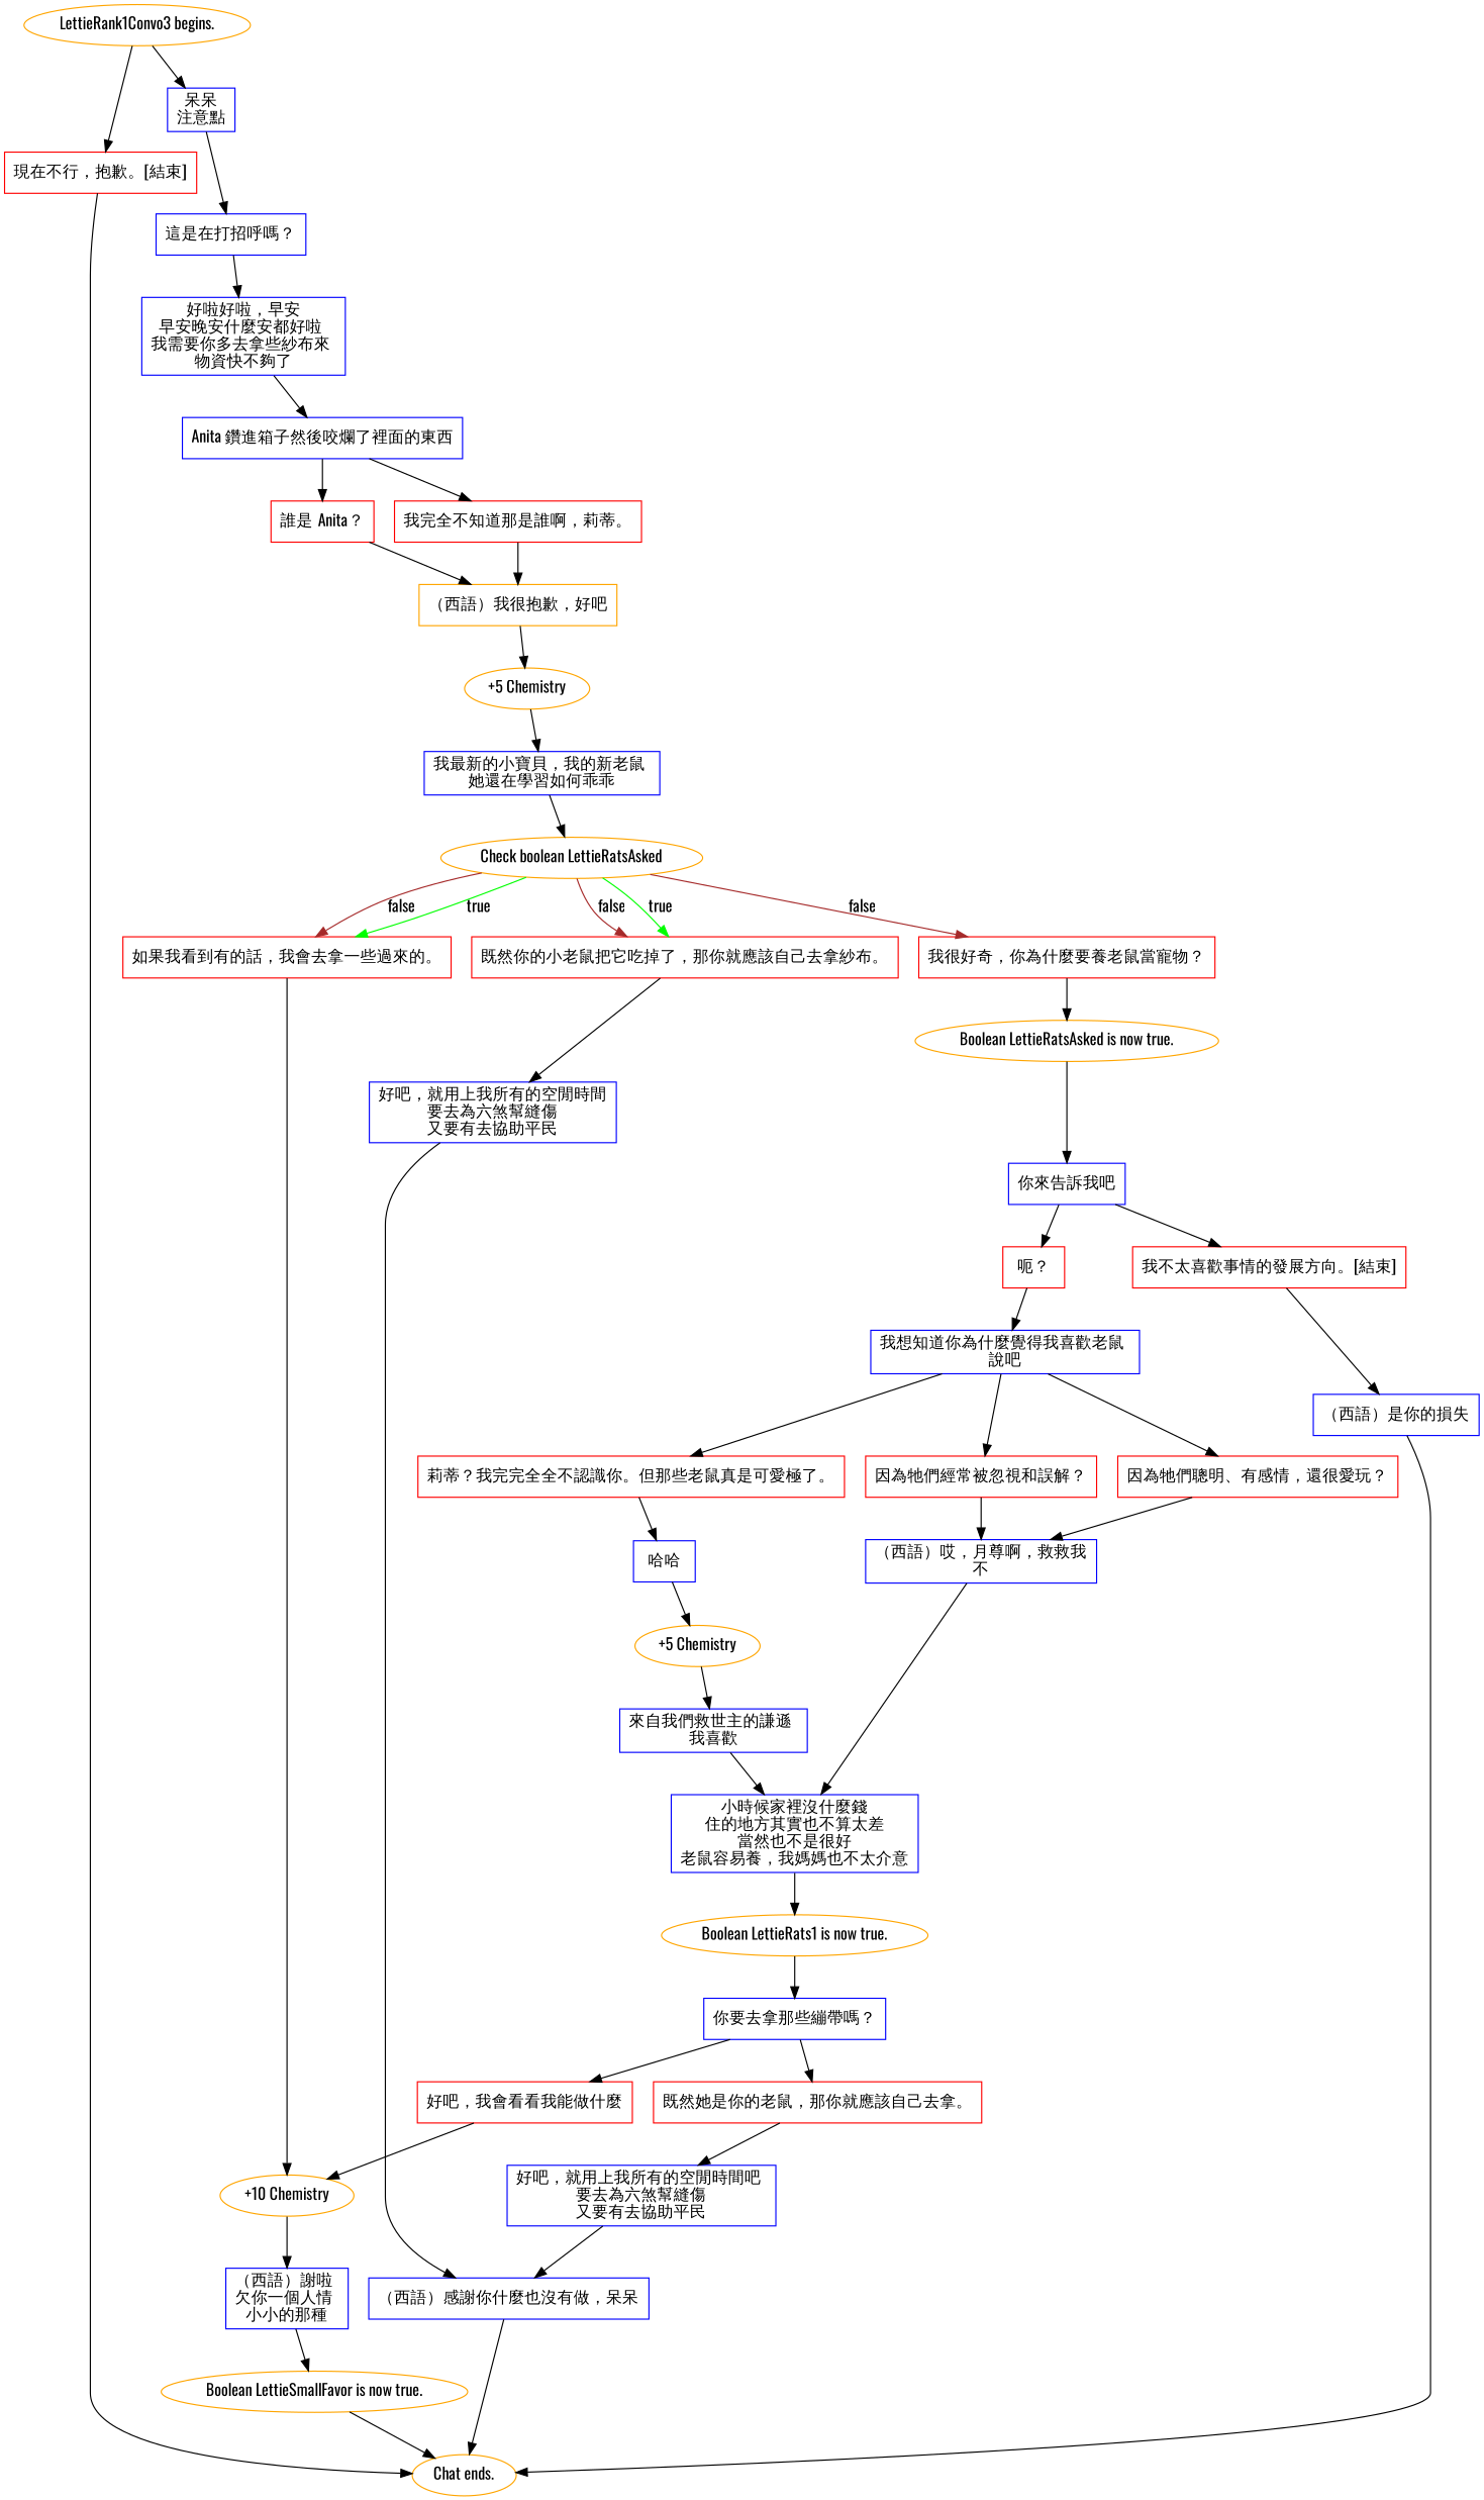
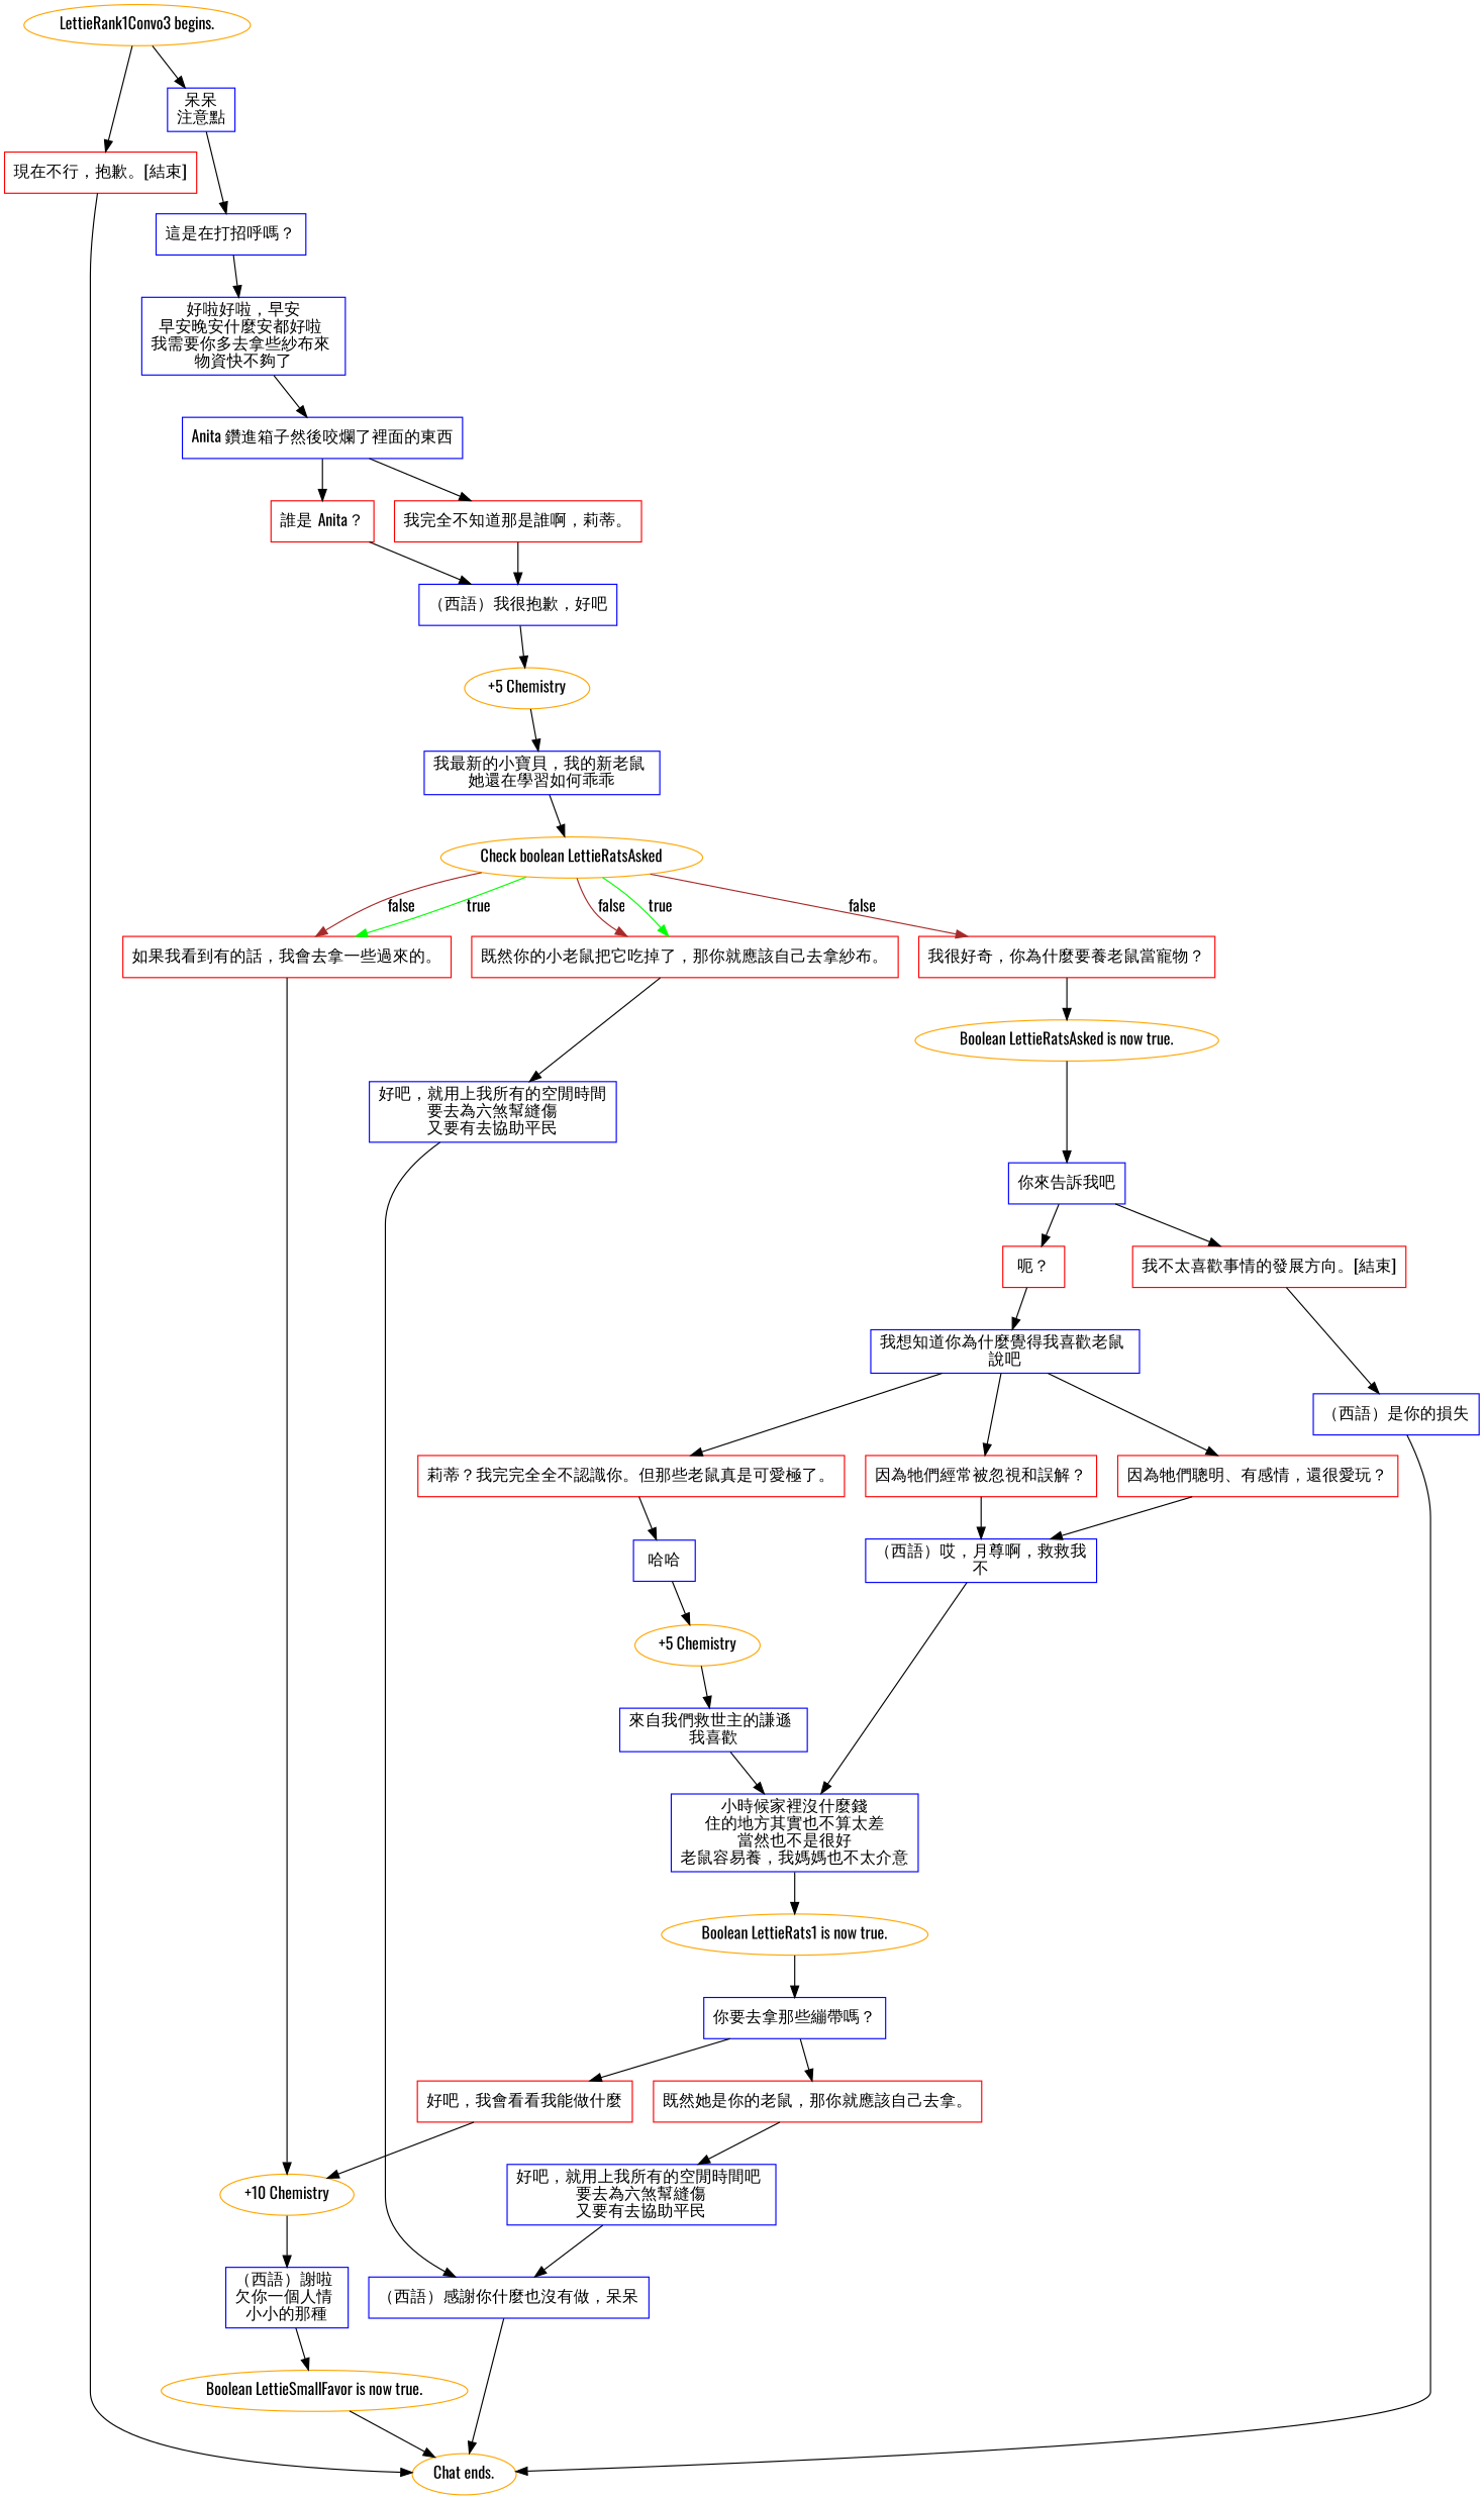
  digraph {
    fontname=Oswald
    node [color=blue fontname=Oswald shape=box]
    edge [fontname=Oswald]
    "LettieRank1Convo3 begins." [color=orange shape=""]
    n2 [label="呆呆\n注意點"]
    n3 [color=red label="現在不行，抱歉。[結束]"]
    n4 [label="這是在打招呼嗎？"]
    n5 [label="好啦好啦，早安\n早安晚安什麼安都好啦 \n我需要你多去拿些紗布來 \n物資快不夠了"]
    "Chat ends." [color=orange shape=""]
    n7 [label="Anita 鑽進箱子然後咬爛了裡面的東西"]
    n8 [color=red label="誰是 Anita？"]
    n9 [color=red label="我完全不知道那是誰啊，莉蒂。"]
-   n10 [color=orange label="（西語）我很抱歉，好吧"]
+   n10 [label="（西語）我很抱歉，好吧"]
    n11 [color=orange label="+5 Chemistry" shape=""]
    n12 [label="我最新的小寶貝，我的新老鼠 \n她還在學習如何乖乖"]
    n13 [color=orange label="Check boolean LettieRatsAsked" shape=""]
    n14 [color=red label="如果我看到有的話，我會去拿一些過來的。"]
    n15 [color=red label="既然你的小老鼠把它吃掉了，那你就應該自己去拿紗布。"]
    n16 [color=red label="我很好奇，你為什麼要養老鼠當寵物？"]
    n17 [color=orange label="+10 Chemistry" shape=""]
    n18 [label="好吧，就用上我所有的空閒時間\n要去為六煞幫縫傷\n又要有去協助平民"]
    n19 [color=orange label="Boolean LettieRatsAsked is now true." shape=""]
    n20 [label="（西語）謝啦 \n欠你一個人情 \n小小的那種"]
    n21 [label="（西語）感謝你什麼也沒有做，呆呆"]
    n22 [label="你來告訴我吧"]
    n23 [color=orange label="Boolean LettieSmallFavor is now true." shape=""]
    n24 [color=red label="呃？"]
    n25 [color=red label="我不太喜歡事情的發展方向。[結束]"]
    n26 [label="我想知道你為什麼覺得我喜歡老鼠 \n說吧"]
    n27 [label="（西語）是你的損失"]
    n28 [color=red label="因為牠們聰明、有感情，還很愛玩？"]
    n29 [color=red label="因為牠們經常被忽視和誤解？"]
    n30 [color=red label="莉蒂？我完完全全不認識你。但那些老鼠真是可愛極了。"]
    n31 [label="（西語）哎，月尊啊，救救我\n不"]
    n32 [label="哈哈"]
    n33 [label="小時候家裡沒什麼錢\n住的地方其實也不算太差\n當然也不是很好\n老鼠容易養，我媽媽也不太介意"]
    n34 [color=orange label="+5 Chemistry" shape=""]
    n35 [color=orange label="Boolean LettieRats1 is now true." shape=""]
    n36 [label="來自我們救世主的謙遜 \n我喜歡"]
    n37 [label="你要去拿那些繃帶嗎？"]
    n38 [color=red label="好吧，我會看看我能做什麼"]
    n39 [color=red label="既然她是你的老鼠，那你就應該自己去拿。"]
    n40 [label="好吧，就用上我所有的空閒時間吧 \n要去為六煞幫縫傷\n又要有去協助平民"]
    "LettieRank1Convo3 begins." -> n2
    "LettieRank1Convo3 begins." -> n3
    n2 -> n4
    n3 -> "Chat ends."
    n4 -> n5
    n5 -> n7
    n7 -> n8
    n7 -> n9
    n8 -> n10
    n9 -> n10
    n10 -> n11
    n11 -> n12
    n12 -> n13
    n13 -> n14 [color=green label=true]
    n13 -> n14 [color=brown label=false]
    n13 -> n15 [color=green label=true]
    n13 -> n15 [color=brown label=false]
    n13 -> n16 [color=brown label=false]
    n14 -> n17
    n15 -> n18
    n16 -> n19
    n17 -> n20
    n18 -> n21
    n19 -> n22
    n20 -> n23
    n21 -> "Chat ends."
    n22 -> n24
    n22 -> n25
    n23 -> "Chat ends."
    n24 -> n26
    n25 -> n27
    n26 -> n28
    n26 -> n29
    n26 -> n30
    n27 -> "Chat ends."
    n28 -> n31
    n29 -> n31
    n30 -> n32
    n31 -> n33
    n32 -> n34
    n33 -> n35
    n34 -> n36
    n35 -> n37
    n36 -> n33
    n37 -> n38
    n37 -> n39
    n38 -> n17
    n39 -> n40
    n40 -> n21
  }
